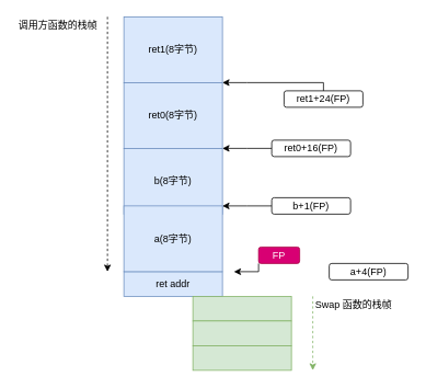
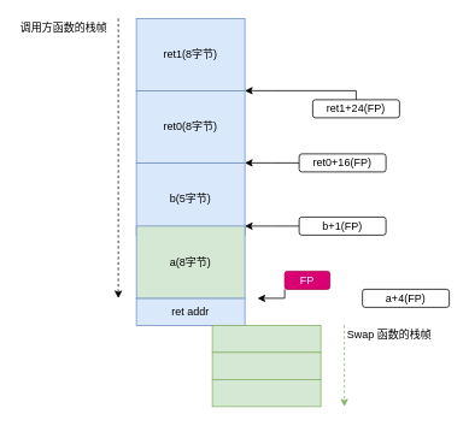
  <mxCell id="0" />
  <mxCell id="1" parent="0" />
  <mxCell id="2" value="&lt;span&gt;ret addr&lt;/span&gt;" style="rounded=0;whiteSpace=wrap;html=1;fillColor=#dae8fc;strokeColor=#6c8ebf;" parent="1" vertex="1"><mxGeometry x="150" y="330" width="120" height="30" as="geometry" /></mxCell>
  <mxCell id="3" value="" style="rounded=0;whiteSpace=wrap;html=1;fillColor=#d5e8d4;strokeColor=#82b366;" parent="1" vertex="1"><mxGeometry x="234" y="360" width="120" height="30" as="geometry" /></mxCell>
  <mxCell id="4" value="" style="rounded=0;whiteSpace=wrap;html=1;fillColor=#d5e8d4;strokeColor=#82b366;" parent="1" vertex="1"><mxGeometry x="234" y="390" width="120" height="30" as="geometry" /></mxCell>
  <mxCell id="5" value="" style="rounded=0;whiteSpace=wrap;html=1;fillColor=#d5e8d4;strokeColor=#82b366;" parent="1" vertex="1"><mxGeometry x="234" y="420" width="120" height="30" as="geometry" /></mxCell>
  <mxCell id="6" value="ret1(8字节)" style="rounded=0;whiteSpace=wrap;html=1;fillColor=#dae8fc;strokeColor=#6c8ebf;" parent="1" vertex="1"><mxGeometry x="150" y="20" width="120" height="80" as="geometry" /></mxCell>
  <mxCell id="7" value="ret0(8字节)" style="rounded=0;whiteSpace=wrap;html=1;fillColor=#dae8fc;strokeColor=#6c8ebf;" parent="1" vertex="1"><mxGeometry x="150" y="100" width="120" height="80" as="geometry" /></mxCell>
- <mxCell id="8" value="b(8字节)" style="rounded=0;whiteSpace=wrap;html=1;fillColor=#dae8fc;strokeColor=#6c8ebf;" parent="1" vertex="1"><mxGeometry x="150" y="180" width="120" height="80" as="geometry" /></mxCell>
- <mxCell id="9" value="a(8字节)" style="rounded=0;whiteSpace=wrap;html=1;fillColor=#dae8fc;strokeColor=#6c8ebf;" parent="1" vertex="1"><mxGeometry x="150" y="250" width="120" height="80" as="geometry" /></mxCell>
+ <mxCell id="8" value="b(5字节)" style="rounded=0;whiteSpace=wrap;html=1;fillColor=#dae8fc;strokeColor=#6c8ebf;" parent="1" vertex="1"><mxGeometry x="150" y="180" width="120" height="80" as="geometry" /></mxCell>
+ <mxCell id="9" value="a(8字节)" style="rounded=0;whiteSpace=wrap;html=1;fillColor=#d5e8d4;strokeColor=#6c8ebf;" parent="1" vertex="1"><mxGeometry x="150" y="250" width="120" height="80" as="geometry" /></mxCell>
  <mxCell id="10" value="" style="endArrow=classic;html=1;dashed=1;" parent="1" edge="1"><mxGeometry relative="1" as="geometry"><mxPoint x="130" y="20" as="sourcePoint" /><mxPoint x="130" y="330" as="targetPoint" /></mxGeometry></mxCell>
  <mxCell id="11" value="调用方函数的栈帧" style="text;html=1;strokeColor=none;fillColor=none;align=center;verticalAlign=middle;whiteSpace=wrap;rounded=0;" parent="1" vertex="1"><mxGeometry x="20" y="20" width="100" height="20" as="geometry" /></mxCell>
  <mxCell id="12" value="" style="endArrow=classic;html=1;dashed=1;fillColor=#d5e8d4;strokeColor=#82b366;" parent="1" edge="1"><mxGeometry relative="1" as="geometry"><mxPoint x="380" y="360" as="sourcePoint" /><mxPoint x="380" y="450" as="targetPoint" /></mxGeometry></mxCell>
  <mxCell id="13" value="Swap 函数的栈帧" style="text;html=1;strokeColor=none;fillColor=none;align=center;verticalAlign=middle;whiteSpace=wrap;rounded=0;" parent="1" vertex="1"><mxGeometry x="380" y="360" width="100" height="20" as="geometry" /></mxCell>
  <mxCell id="14" value="" style="edgeStyle=orthogonalEdgeStyle;rounded=0;orthogonalLoop=1;jettySize=auto;html=1;entryX=1;entryY=0;entryDx=0;entryDy=0;" parent="1" source="15" edge="1"><mxGeometry relative="1" as="geometry"><mxPoint x="284" y="330" as="targetPoint" /><Array as="points"><mxPoint x="314" y="330" /><mxPoint x="314" y="330" /></Array></mxGeometry></mxCell>
  <mxCell id="15" value="FP" style="rounded=1;whiteSpace=wrap;html=1;fillColor=#d80073;strokeColor=#A50040;fontColor=#ffffff;" parent="1" vertex="1"><mxGeometry x="314" y="300" width="50" height="20" as="geometry" /></mxCell>
  <mxCell id="16" value="a+4(FP)" style="rounded=1;whiteSpace=wrap;html=1;" parent="1" vertex="1"><mxGeometry x="400" y="320" width="96" height="20" as="geometry" /></mxCell>
  <mxCell id="17" value="" style="edgeStyle=orthogonalEdgeStyle;rounded=0;orthogonalLoop=1;jettySize=auto;html=1;entryX=1;entryY=0;entryDx=0;entryDy=0;" parent="1" source="18" edge="1"><mxGeometry relative="1" as="geometry"><mxPoint x="270" y="250" as="targetPoint" /><Array as="points"><mxPoint x="300" y="250" /><mxPoint x="300" y="250" /></Array></mxGeometry></mxCell>
  <mxCell id="18" value="b+1(FP)" style="rounded=1;whiteSpace=wrap;html=1;" parent="1" vertex="1"><mxGeometry x="330" y="240" width="96" height="20" as="geometry" /></mxCell>
  <mxCell id="19" value="" style="edgeStyle=orthogonalEdgeStyle;rounded=0;orthogonalLoop=1;jettySize=auto;html=1;entryX=1;entryY=0;entryDx=0;entryDy=0;" parent="1" source="20" edge="1"><mxGeometry relative="1" as="geometry"><mxPoint x="270" y="180" as="targetPoint" /><Array as="points"><mxPoint x="300" y="180" /><mxPoint x="300" y="180" /></Array></mxGeometry></mxCell>
  <mxCell id="20" value="ret0+16(FP)" style="rounded=1;whiteSpace=wrap;html=1;" parent="1" vertex="1"><mxGeometry x="330" y="170" width="96" height="20" as="geometry" /></mxCell>
  <mxCell id="21" value="" style="edgeStyle=orthogonalEdgeStyle;rounded=0;orthogonalLoop=1;jettySize=auto;html=1;entryX=1;entryY=0;entryDx=0;entryDy=0;" parent="1" source="22" edge="1"><mxGeometry relative="1" as="geometry"><mxPoint x="270" y="100" as="targetPoint" /><Array as="points"><mxPoint x="300" y="100" /><mxPoint x="300" y="100" /></Array></mxGeometry></mxCell>
  <mxCell id="22" value="ret1+24(FP)" style="rounded=1;whiteSpace=wrap;html=1;" parent="1" vertex="1"><mxGeometry x="345" y="110" width="96" height="20" as="geometry" /></mxCell>
